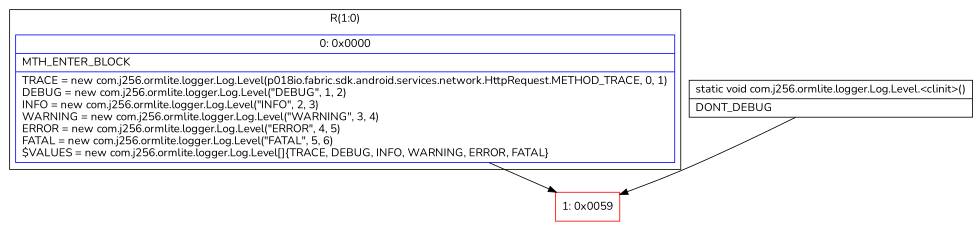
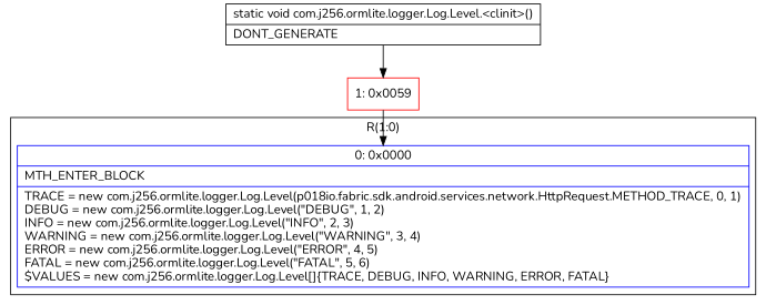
  digraph {
    fontname=Nunito
    node [fontname=Nunito shape=record]
    edge [fontname=Nunito]
    n1 [color=blue label="{0\:\ 0x0000|MTH_ENTER_BLOCK\l|TRACE = new com.j256.ormlite.logger.Log.Level(p018io.fabric.sdk.android.services.network.HttpRequest.METHOD_TRACE, 0, 1)\lDEBUG = new com.j256.ormlite.logger.Log.Level(\"DEBUG\", 1, 2)\lINFO = new com.j256.ormlite.logger.Log.Level(\"INFO\", 2, 3)\lWARNING = new com.j256.ormlite.logger.Log.Level(\"WARNING\", 3, 4)\lERROR = new com.j256.ormlite.logger.Log.Level(\"ERROR\", 4, 5)\lFATAL = new com.j256.ormlite.logger.Log.Level(\"FATAL\", 5, 6)\l$VALUES = new com.j256.ormlite.logger.Log.Level[]\{TRACE, DEBUG, INFO, WARNING, ERROR, FATAL\}\l}"]
    n2 [color=red label="{1\:\ 0x0059}"]
-   n3 [label="{static void com.j256.ormlite.logger.Log.Level.\<clinit\>()  | DONT_DEBUG\l}"]
+   n3 [label="{static void com.j256.ormlite.logger.Log.Level.\<clinit\>()  | DONT_GENERATE\l}"]
    subgraph cluster_1 {
      label="R(1:0)"
      n1
    }
-   n1 -> n2
+   n2 -> n1
    n3 -> n2
  }
